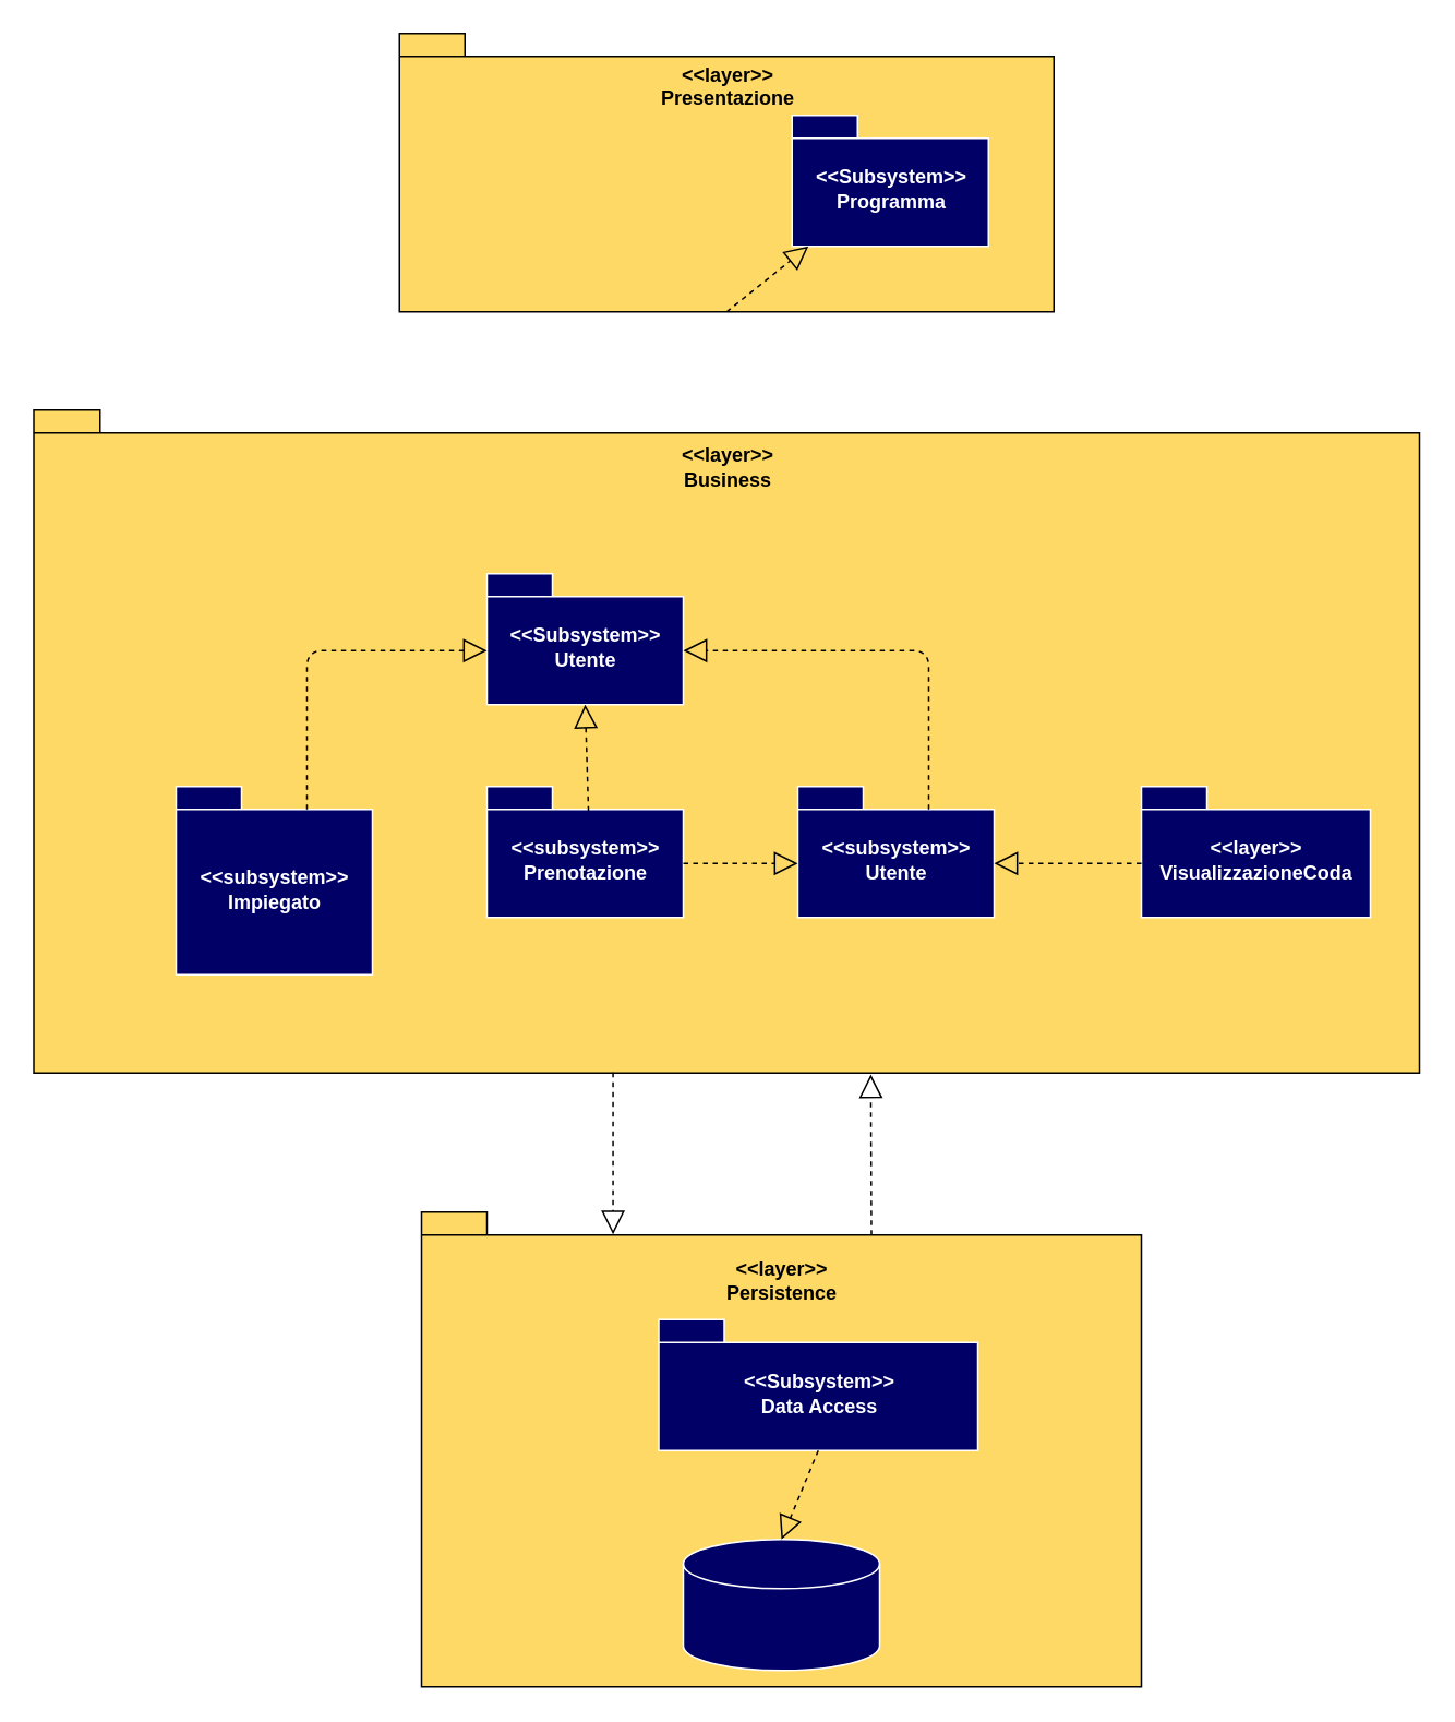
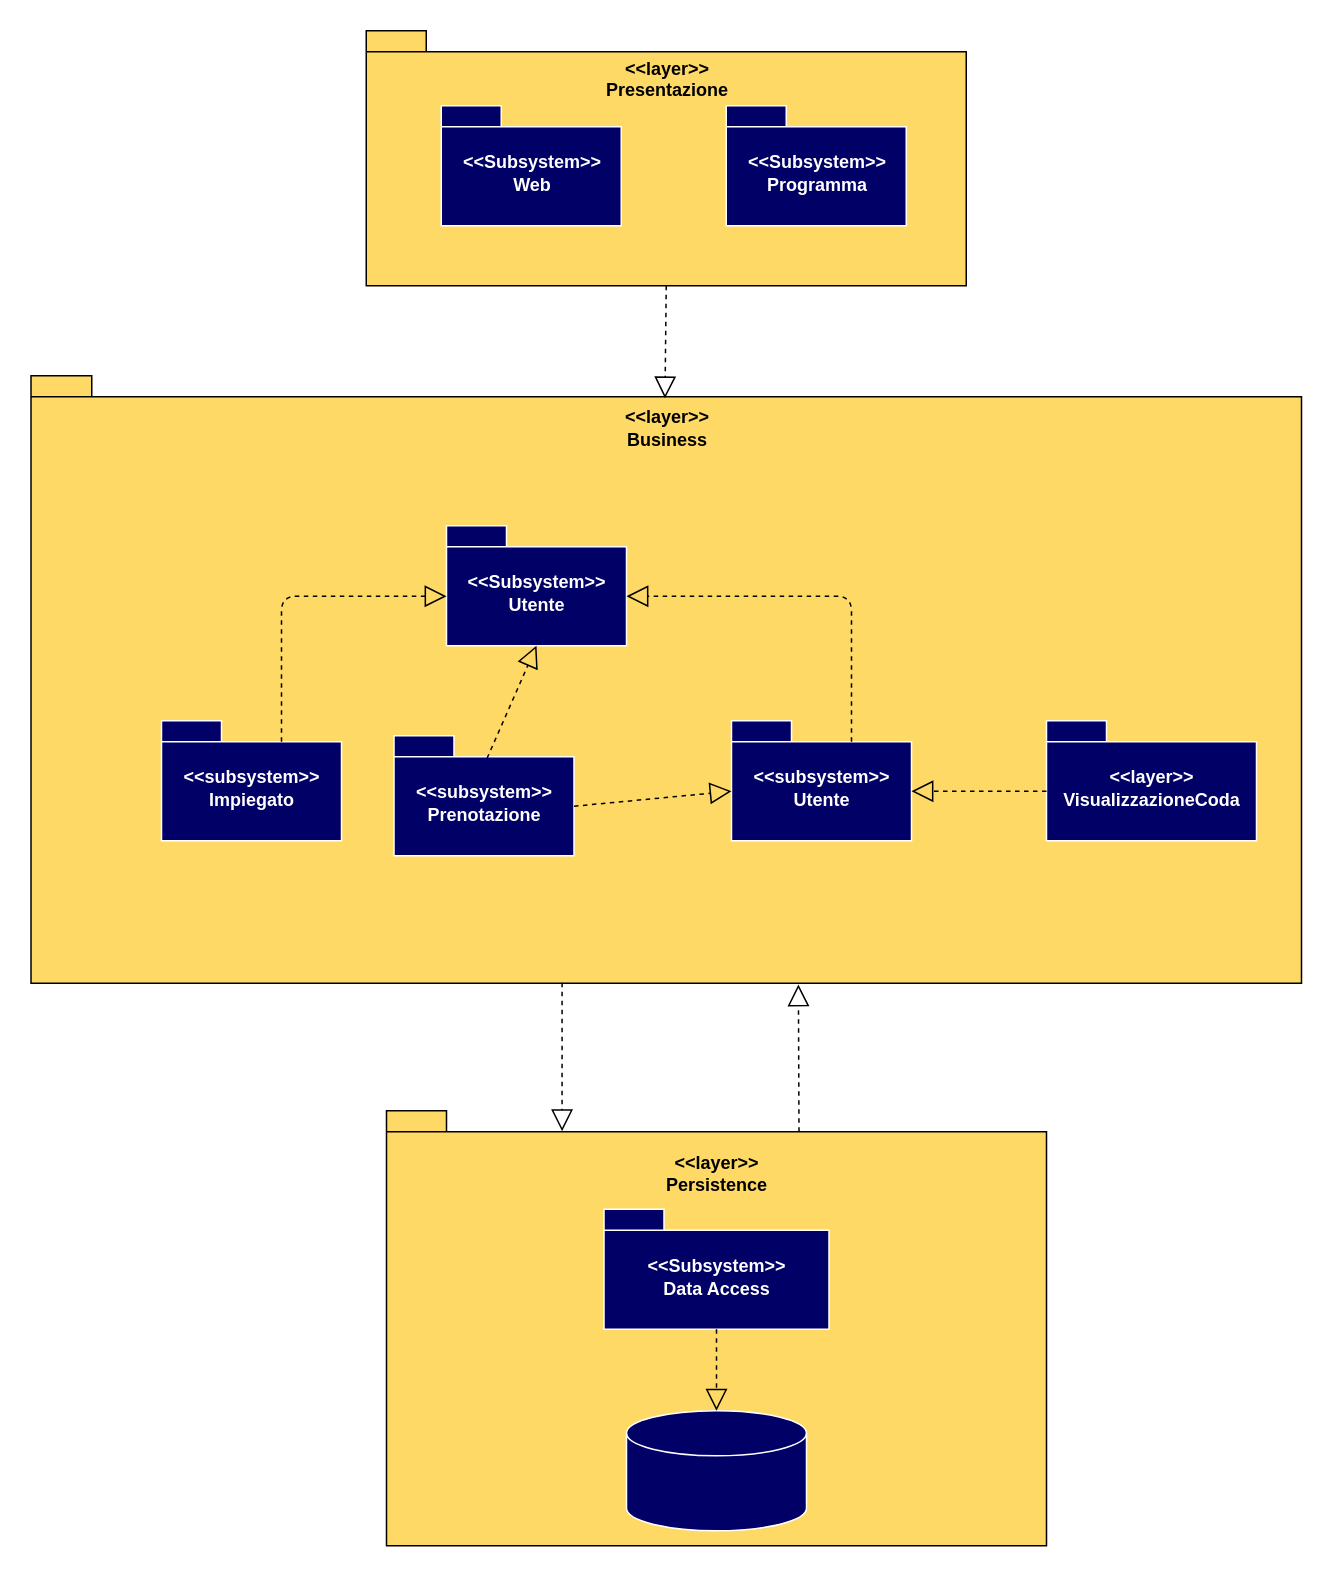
  <mxCell id="0" />
  <mxCell id="1" parent="0" />
  <mxCell id="2" value="&lt;div&gt;&amp;lt;&amp;lt;layer&amp;gt;&amp;gt;&lt;/div&gt;&lt;div&gt;Presentazione&lt;br&gt;&lt;/div&gt;&lt;div&gt;&lt;br&gt;&lt;/div&gt;&lt;div&gt;&lt;br&gt;&lt;/div&gt;&lt;div&gt;&lt;br&gt;&lt;/div&gt;&lt;div&gt;&lt;br&gt;&lt;/div&gt;&lt;div&gt;&lt;br&gt;&lt;/div&gt;&lt;div&gt;&lt;br&gt;&lt;/div&gt;&lt;div&gt;&lt;br&gt;&lt;/div&gt;&lt;div&gt;&lt;br&gt;&lt;/div&gt;" style="shape=folder;fontStyle=1;spacingTop=10;tabWidth=40;tabHeight=14;tabPosition=left;html=1;fillColor=#FFD966;" parent="1" vertex="1"><mxGeometry x="243.5" y="20" width="400" height="170" as="geometry" /></mxCell>
+ <mxCell id="3" value="&lt;div&gt;&lt;font color=&quot;#FFFFFF&quot;&gt;&amp;lt;&amp;lt;Subsystem&amp;gt;&amp;gt;&lt;br&gt;&lt;/font&gt;&lt;/div&gt;&lt;div&gt;&lt;font color=&quot;#FFFFFF&quot;&gt;Web&lt;/font&gt;&lt;/div&gt;" style="shape=folder;fontStyle=1;spacingTop=10;tabWidth=40;tabHeight=14;tabPosition=left;html=1;fillColor=#000066;strokeColor=#FFFFFF;" parent="1" vertex="1"><mxGeometry x="293.5" y="70" width="120" height="80" as="geometry" /></mxCell>
  <mxCell id="4" value="&lt;div&gt;&lt;font color=&quot;#FFFFFF&quot;&gt;&amp;lt;&amp;lt;Subsystem&amp;gt;&amp;gt;&lt;br&gt;&lt;/font&gt;&lt;/div&gt;&lt;div&gt;&lt;font color=&quot;#FFFFFF&quot;&gt;Programma&lt;/font&gt;&lt;/div&gt;" style="shape=folder;fontStyle=1;spacingTop=10;tabWidth=40;tabHeight=14;tabPosition=left;html=1;fillColor=#000066;strokeColor=#FFFFFF;" parent="1" vertex="1"><mxGeometry x="483.5" y="70" width="120" height="80" as="geometry" /></mxCell>
  <mxCell id="5" value="&lt;div&gt;&amp;lt;&amp;lt;layer&amp;gt;&amp;gt;&lt;/div&gt;&lt;div&gt;Business&lt;br&gt;&lt;/div&gt;&lt;div&gt;&lt;br&gt;&lt;/div&gt;&lt;div&gt;&lt;br&gt;&lt;/div&gt;&lt;div&gt;&lt;br&gt;&lt;/div&gt;&lt;div&gt;&lt;br&gt;&lt;/div&gt;&lt;div&gt;&lt;br&gt;&lt;/div&gt;&lt;div&gt;&lt;br&gt;&lt;/div&gt;&lt;div&gt;&lt;br&gt;&lt;/div&gt;&lt;div&gt;&lt;br&gt;&lt;/div&gt;&lt;div&gt;&lt;br&gt;&lt;/div&gt;&lt;div&gt;&lt;br&gt;&lt;/div&gt;&lt;div&gt;&lt;br&gt;&lt;/div&gt;&lt;div&gt;&lt;br&gt;&lt;/div&gt;&lt;div&gt;&lt;br&gt;&lt;/div&gt;&lt;div&gt;&lt;br&gt;&lt;/div&gt;&lt;div&gt;&lt;br&gt;&lt;/div&gt;&lt;div&gt;&lt;br&gt;&lt;/div&gt;&lt;div&gt;&lt;br&gt;&lt;/div&gt;&lt;div&gt;&lt;br&gt;&lt;/div&gt;&lt;div&gt;&lt;br&gt;&lt;/div&gt;&lt;div&gt;&lt;br&gt;&lt;/div&gt;&lt;div&gt;&lt;br&gt;&lt;/div&gt;&lt;div&gt;&lt;br&gt;&lt;/div&gt;&lt;div&gt;&lt;br&gt;&lt;/div&gt;&lt;div&gt;&lt;br&gt;&lt;/div&gt;" style="shape=folder;fontStyle=1;spacingTop=10;tabWidth=40;tabHeight=14;tabPosition=left;html=1;fillColor=#FFD966;" parent="1" vertex="1"><mxGeometry x="20" y="250" width="847" height="405" as="geometry" /></mxCell>
  <mxCell id="6" value="&lt;div&gt;&lt;font color=&quot;#FFFFFF&quot;&gt;&amp;lt;&amp;lt;subsystem&amp;gt;&amp;gt;&lt;br&gt;&lt;/font&gt;&lt;/div&gt;&lt;div&gt;&lt;font color=&quot;#FFFFFF&quot;&gt;Utente&lt;/font&gt;&lt;/div&gt;" style="shape=folder;fontStyle=1;spacingTop=10;tabWidth=40;tabHeight=14;tabPosition=left;html=1;fillColor=#000066;strokeColor=#FFFFFF;" parent="1" vertex="1"><mxGeometry x="487" y="480" width="120" height="80" as="geometry" /></mxCell>
- <mxCell id="7" value="&lt;div&gt;&lt;font color=&quot;#FFFFFF&quot;&gt;&amp;lt;&amp;lt;subsystem&amp;gt;&amp;gt;&lt;br&gt;&lt;/font&gt;&lt;/div&gt;&lt;div&gt;&lt;font color=&quot;#FFFFFF&quot;&gt;Prenotazione&lt;/font&gt;&lt;/div&gt;" style="shape=folder;fontStyle=1;spacingTop=10;tabWidth=40;tabHeight=14;tabPosition=left;html=1;fillColor=#000066;strokeColor=#FFFFFF;" parent="1" vertex="1"><mxGeometry x="297" y="480" width="120" height="80" as="geometry" /></mxCell>
- <mxCell id="8" value="&lt;div&gt;&lt;font color=&quot;#FFFFFF&quot;&gt;&amp;lt;&amp;lt;subsystem&amp;gt;&amp;gt;&lt;br&gt;&lt;/font&gt;&lt;/div&gt;&lt;div&gt;&lt;font color=&quot;#FFFFFF&quot;&gt;Impiegato&lt;/font&gt;&lt;/div&gt;" style="shape=folder;fontStyle=1;spacingTop=10;tabWidth=40;tabHeight=14;tabPosition=left;html=1;fillColor=#000066;strokeColor=#FFFFFF;" parent="1" vertex="1"><mxGeometry x="107" y="480" width="120" height="115" as="geometry" /></mxCell>
+ <mxCell id="7" value="&lt;div&gt;&lt;font color=&quot;#FFFFFF&quot;&gt;&amp;lt;&amp;lt;subsystem&amp;gt;&amp;gt;&lt;br&gt;&lt;/font&gt;&lt;/div&gt;&lt;div&gt;&lt;font color=&quot;#FFFFFF&quot;&gt;Prenotazione&lt;/font&gt;&lt;/div&gt;" style="shape=folder;fontStyle=1;spacingTop=10;tabWidth=40;tabHeight=14;tabPosition=left;html=1;fillColor=#000066;strokeColor=#FFFFFF;" parent="1" vertex="1"><mxGeometry x="262" y="490" width="120" height="80" as="geometry" /></mxCell>
+ <mxCell id="8" value="&lt;div&gt;&lt;font color=&quot;#FFFFFF&quot;&gt;&amp;lt;&amp;lt;subsystem&amp;gt;&amp;gt;&lt;br&gt;&lt;/font&gt;&lt;/div&gt;&lt;div&gt;&lt;font color=&quot;#FFFFFF&quot;&gt;Impiegato&lt;/font&gt;&lt;/div&gt;" style="shape=folder;fontStyle=1;spacingTop=10;tabWidth=40;tabHeight=14;tabPosition=left;html=1;fillColor=#000066;strokeColor=#FFFFFF;" parent="1" vertex="1"><mxGeometry x="107" y="480" width="120" height="80" as="geometry" /></mxCell>
  <mxCell id="9" value="&lt;div&gt;&lt;font color=&quot;#FFFFFF&quot;&gt;&amp;lt;&amp;lt;Subsystem&amp;gt;&amp;gt;&lt;br&gt;&lt;/font&gt;&lt;/div&gt;&lt;div&gt;&lt;font color=&quot;#FFFFFF&quot;&gt;Utente&lt;/font&gt;&lt;/div&gt;" style="shape=folder;fontStyle=1;spacingTop=10;tabWidth=40;tabHeight=14;tabPosition=left;html=1;fillColor=#000066;strokeColor=#FFFFFF;" parent="1" vertex="1"><mxGeometry x="297" y="350" width="120" height="80" as="geometry" /></mxCell>
  <mxCell id="10" value="" style="endArrow=block;dashed=1;endFill=0;endSize=12;html=1;entryX=0;entryY=0;entryDx=0;entryDy=47;entryPerimeter=0;exitX=0;exitY=0;exitDx=80;exitDy=14;exitPerimeter=0;" parent="1" source="8" target="9" edge="1"><mxGeometry width="160" relative="1" as="geometry"><mxPoint x="277" y="490" as="sourcePoint" /><mxPoint x="437" y="490" as="targetPoint" /><Array as="points"><mxPoint x="187" y="397" /></Array></mxGeometry></mxCell>
  <mxCell id="11" value="" style="endArrow=block;dashed=1;endFill=0;endSize=12;html=1;entryX=0;entryY=0;entryDx=120;entryDy=47;entryPerimeter=0;exitX=0;exitY=0;exitDx=80;exitDy=14;exitPerimeter=0;" parent="1" source="6" target="9" edge="1"><mxGeometry width="160" relative="1" as="geometry"><mxPoint x="187" y="494" as="sourcePoint" /><mxPoint x="297" y="397" as="targetPoint" /><Array as="points"><mxPoint x="567" y="397" /></Array></mxGeometry></mxCell>
  <mxCell id="12" value="" style="endArrow=block;dashed=1;endFill=0;endSize=12;html=1;exitX=0.517;exitY=0.188;exitDx=0;exitDy=0;exitPerimeter=0;entryX=0.5;entryY=1;entryDx=0;entryDy=0;entryPerimeter=0;" parent="1" source="7" target="9" edge="1"><mxGeometry width="160" relative="1" as="geometry"><mxPoint x="277" y="490" as="sourcePoint" /><mxPoint x="437" y="490" as="targetPoint" /></mxGeometry></mxCell>
  <mxCell id="13" value="" style="endArrow=block;dashed=1;endFill=0;endSize=12;html=1;exitX=0;exitY=0;exitDx=120;exitDy=47;exitPerimeter=0;entryX=0;entryY=0;entryDx=0;entryDy=47;entryPerimeter=0;" parent="1" source="7" target="6" edge="1"><mxGeometry width="160" relative="1" as="geometry"><mxPoint x="369.04" y="505.04" as="sourcePoint" /><mxPoint x="367" y="440" as="targetPoint" /></mxGeometry></mxCell>
- <mxCell id="14" value="" style="endArrow=block;dashed=1;endFill=0;endSize=12;html=1;exitX=0.5;exitY=1;exitDx=0;exitDy=0;exitPerimeter=0;" parent="1" source="2" target="4" edge="1"><mxGeometry width="160" relative="1" as="geometry"><mxPoint x="277" y="260" as="sourcePoint" /><mxPoint x="257" y="260" as="targetPoint" /></mxGeometry></mxCell>
+ <mxCell id="14" value="" style="endArrow=block;dashed=1;endFill=0;endSize=12;html=1;exitX=0.5;exitY=1;exitDx=0;exitDy=0;exitPerimeter=0;entryX=0.499;entryY=0.037;entryDx=0;entryDy=0;entryPerimeter=0;" parent="1" source="2" target="5" edge="1"><mxGeometry width="160" relative="1" as="geometry"><mxPoint x="277" y="260" as="sourcePoint" /><mxPoint x="257" y="260" as="targetPoint" /></mxGeometry></mxCell>
  <mxCell id="15" value="&lt;div&gt;&amp;lt;&amp;lt;layer&amp;gt;&amp;gt;&lt;/div&gt;&lt;div&gt;Persistence&lt;br&gt;&lt;/div&gt;&lt;div&gt;&lt;br&gt;&lt;/div&gt;&lt;div&gt;&lt;br&gt;&lt;/div&gt;&lt;div&gt;&lt;br&gt;&lt;/div&gt;&lt;div&gt;&lt;br&gt;&lt;/div&gt;&lt;div&gt;&lt;br&gt;&lt;/div&gt;&lt;div&gt;&lt;br&gt;&lt;/div&gt;&lt;div&gt;&lt;br&gt;&lt;/div&gt;&lt;div&gt;&lt;br&gt;&lt;/div&gt;&lt;div&gt;&lt;br&gt;&lt;/div&gt;&lt;div&gt;&lt;br&gt;&lt;/div&gt;&lt;div&gt;&lt;br&gt;&lt;/div&gt;&lt;div&gt;&lt;br&gt;&lt;/div&gt;&lt;div&gt;&lt;br&gt;&lt;/div&gt;&lt;div&gt;&lt;br&gt;&lt;/div&gt;&lt;div&gt;&lt;br&gt;&lt;/div&gt;" style="shape=folder;fontStyle=1;spacingTop=10;tabWidth=40;tabHeight=14;tabPosition=left;html=1;fillColor=#FFD966;" parent="1" vertex="1"><mxGeometry x="257" y="740" width="440" height="290" as="geometry" /></mxCell>
- <mxCell id="16" value="&lt;div&gt;&lt;font color=&quot;#FFFFFF&quot;&gt;&amp;lt;&amp;lt;Subsystem&amp;gt;&amp;gt;&lt;br&gt;&lt;/font&gt;&lt;/div&gt;&lt;div&gt;&lt;font color=&quot;#FFFFFF&quot;&gt;Data Access&lt;br&gt;&lt;/font&gt;&lt;/div&gt;" style="shape=folder;fontStyle=1;spacingTop=10;tabWidth=40;tabHeight=14;tabPosition=left;html=1;fillColor=#000066;strokeColor=#FFFFFF;" parent="1" vertex="1"><mxGeometry x="402" y="805.65" width="195" height="80" as="geometry" /></mxCell>
+ <mxCell id="16" value="&lt;div&gt;&lt;font color=&quot;#FFFFFF&quot;&gt;&amp;lt;&amp;lt;Subsystem&amp;gt;&amp;gt;&lt;br&gt;&lt;/font&gt;&lt;/div&gt;&lt;div&gt;&lt;font color=&quot;#FFFFFF&quot;&gt;Data Access&lt;br&gt;&lt;/font&gt;&lt;/div&gt;" style="shape=folder;fontStyle=1;spacingTop=10;tabWidth=40;tabHeight=14;tabPosition=left;html=1;fillColor=#000066;strokeColor=#FFFFFF;" parent="1" vertex="1"><mxGeometry x="402" y="805.65" width="150" height="80" as="geometry" /></mxCell>
  <mxCell id="17" value="" style="shape=cylinder3;whiteSpace=wrap;html=1;boundedLbl=1;backgroundOutline=1;size=15;strokeColor=#FFFFFF;gradientColor=none;fillColor=#000066;" parent="1" vertex="1"><mxGeometry x="417" y="940" width="120" height="80" as="geometry" /></mxCell>
  <mxCell id="18" value="" style="endArrow=block;dashed=1;endFill=0;endSize=12;html=1;exitX=0.5;exitY=1;exitDx=0;exitDy=0;exitPerimeter=0;entryX=0.5;entryY=0;entryDx=0;entryDy=0;entryPerimeter=0;" parent="1" source="16" target="17" edge="1"><mxGeometry width="160" relative="1" as="geometry"><mxPoint x="262" y="885.65" as="sourcePoint" /><mxPoint x="404.6" y="940" as="targetPoint" /></mxGeometry></mxCell>
  <mxCell id="19" value="&lt;div&gt;&lt;font color=&quot;#FFFFFF&quot;&gt;&amp;lt;&amp;lt;layer&amp;gt;&amp;gt;&lt;br&gt;&lt;/font&gt;&lt;/div&gt;&lt;div&gt;&lt;font color=&quot;#ffffff&quot;&gt;VisualizzazioneCoda&lt;/font&gt;&lt;/div&gt;" style="shape=folder;fontStyle=1;spacingTop=10;tabWidth=40;tabHeight=14;tabPosition=left;html=1;fillColor=#000066;strokeColor=#FFFFFF;" vertex="1" parent="1"><mxGeometry x="697" y="480" width="140" height="80" as="geometry" /></mxCell>
  <mxCell id="20" value="" style="endArrow=block;dashed=1;endFill=0;endSize=12;html=1;exitX=0;exitY=0;exitDx=0;exitDy=47;exitPerimeter=0;entryX=0;entryY=0;entryDx=120;entryDy=47;entryPerimeter=0;" edge="1" parent="1" source="19" target="6"><mxGeometry width="160" relative="1" as="geometry"><mxPoint x="427" y="537" as="sourcePoint" /><mxPoint x="497" y="537" as="targetPoint" /><Array as="points" /></mxGeometry></mxCell>
  <mxCell id="21" value="" style="endArrow=block;dashed=1;endFill=0;endSize=12;html=1;exitX=0.418;exitY=0.999;exitDx=0;exitDy=0;exitPerimeter=0;entryX=0.266;entryY=0.047;entryDx=0;entryDy=0;entryPerimeter=0;" edge="1" parent="1" source="5" target="15"><mxGeometry width="160" relative="1" as="geometry"><mxPoint x="707" y="537" as="sourcePoint" /><mxPoint x="617" y="537" as="targetPoint" /><Array as="points" /></mxGeometry></mxCell>
  <mxCell id="22" value="" style="endArrow=block;dashed=1;endFill=0;endSize=12;html=1;entryX=0.604;entryY=1.002;entryDx=0;entryDy=0;entryPerimeter=0;" edge="1" parent="1" target="5"><mxGeometry width="160" relative="1" as="geometry"><mxPoint x="532" y="754" as="sourcePoint" /><mxPoint x="627" y="547" as="targetPoint" /><Array as="points" /></mxGeometry></mxCell>
